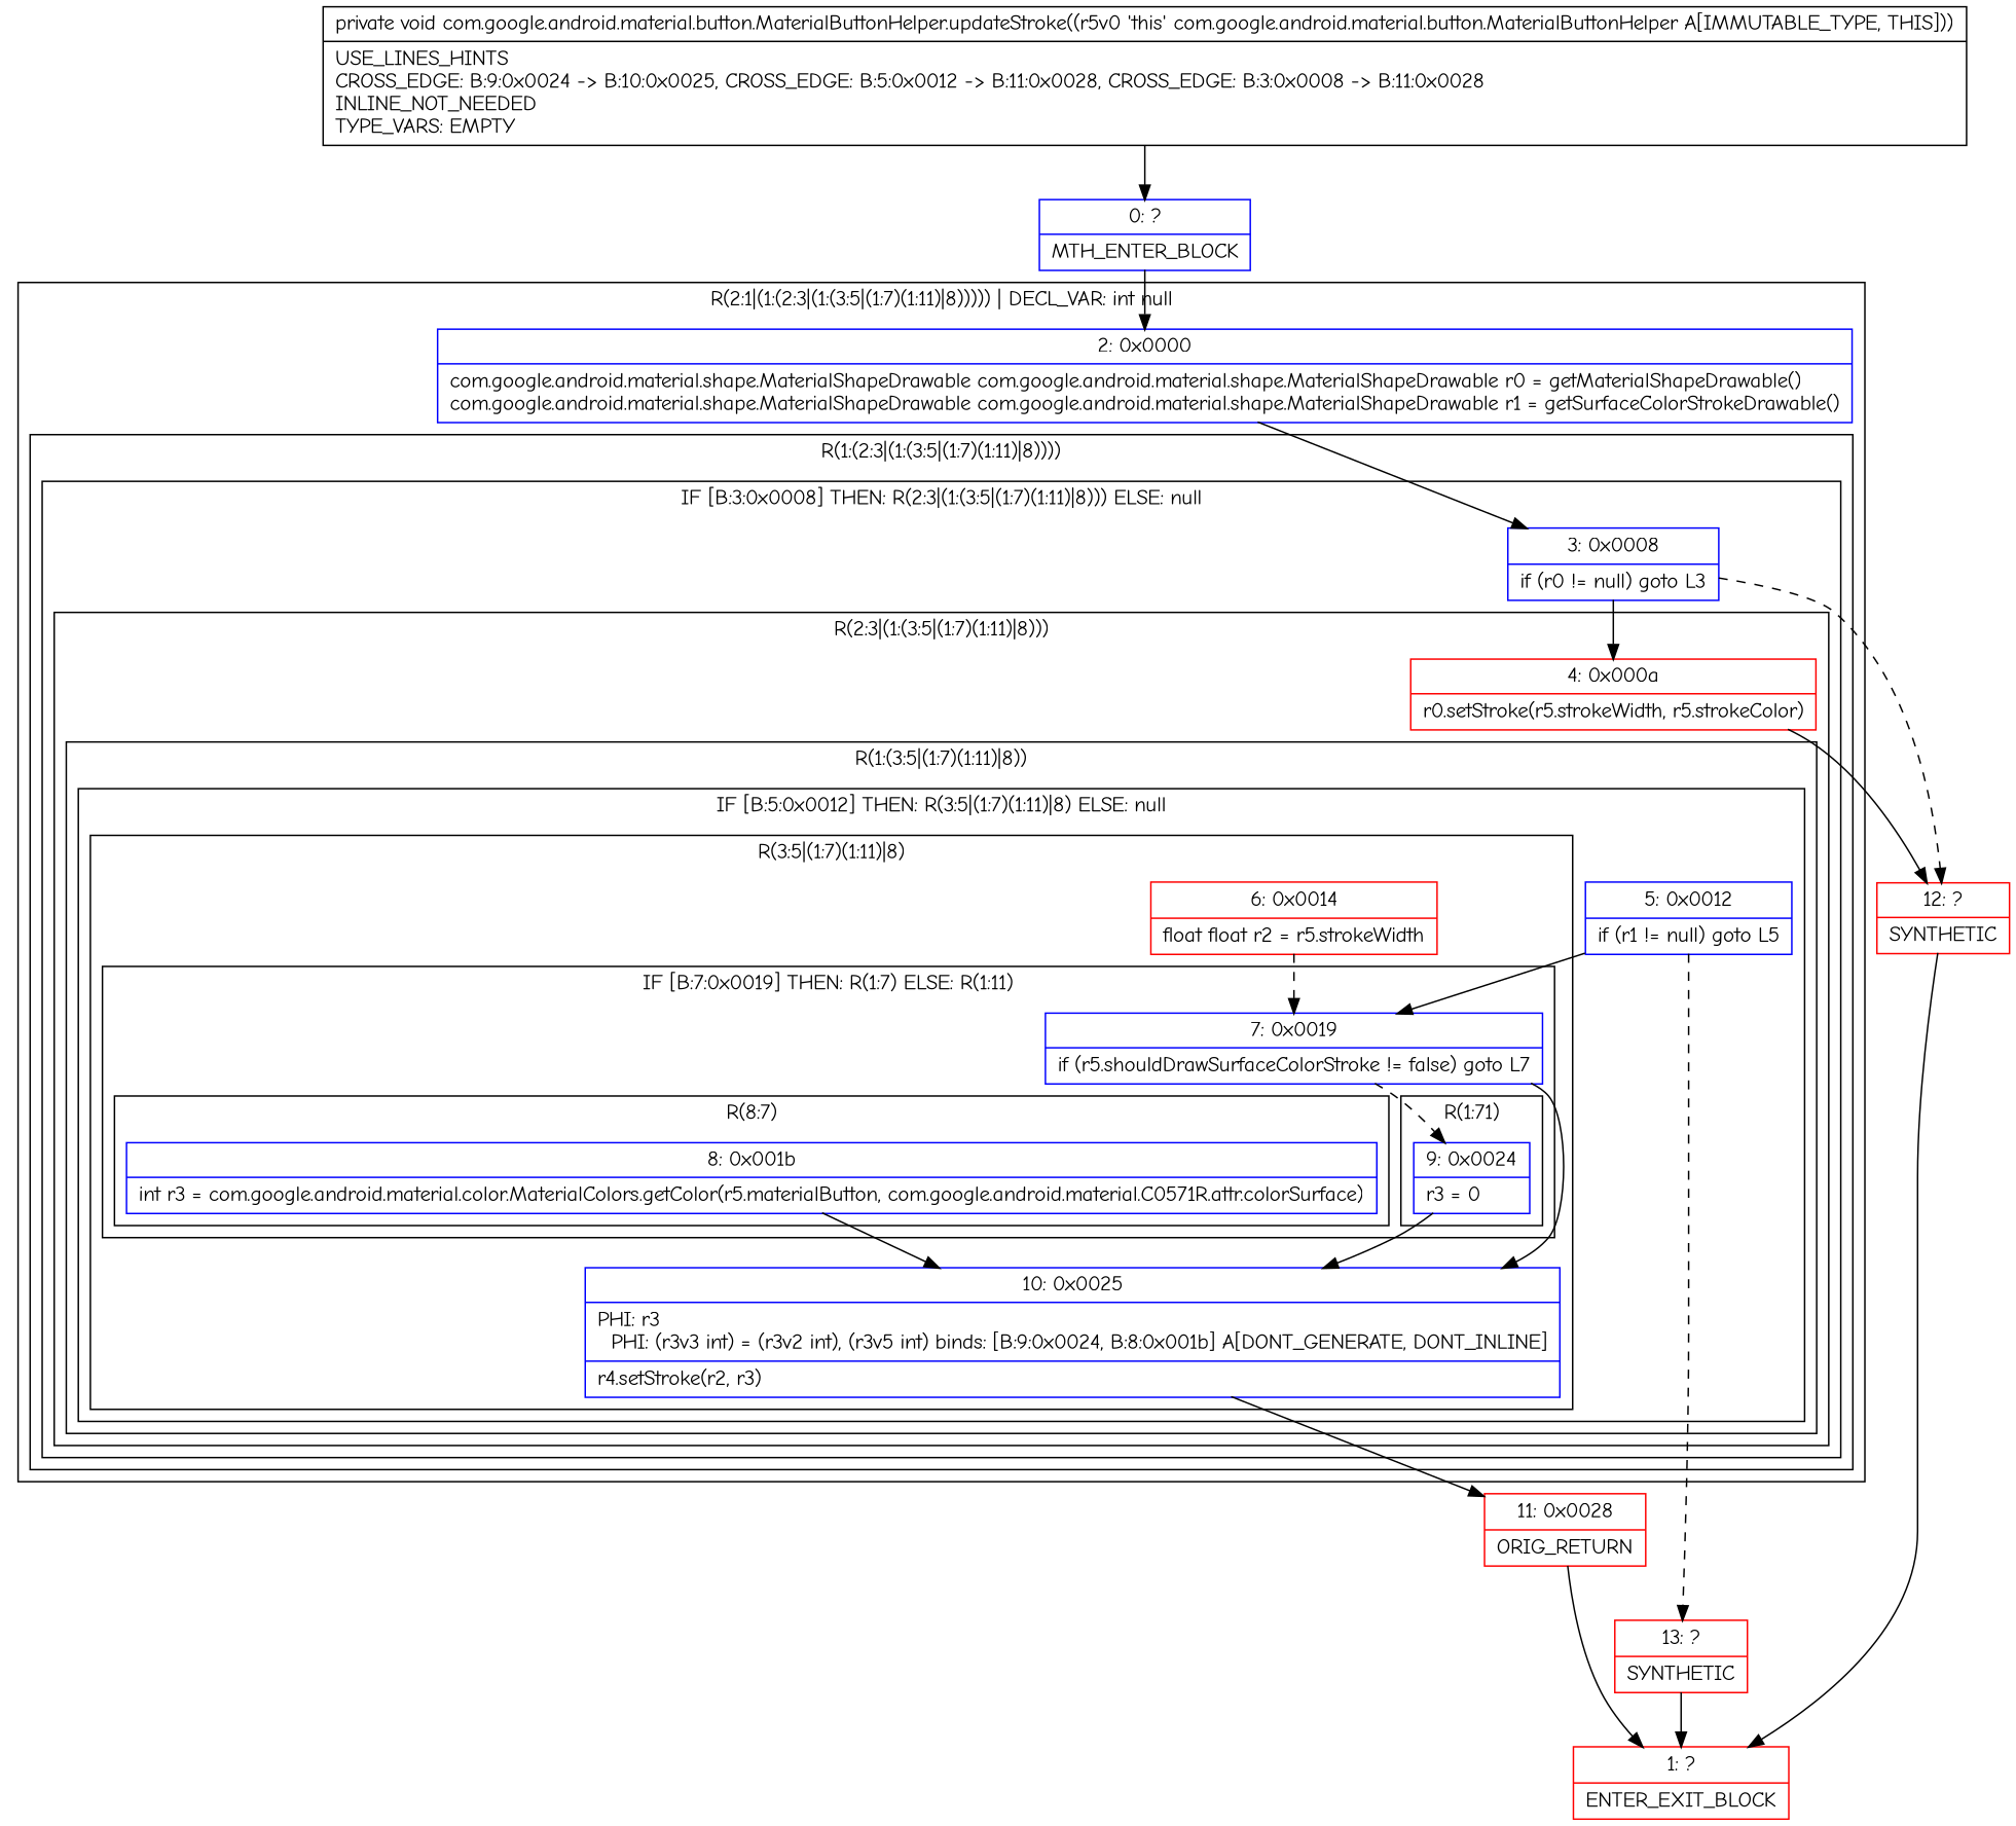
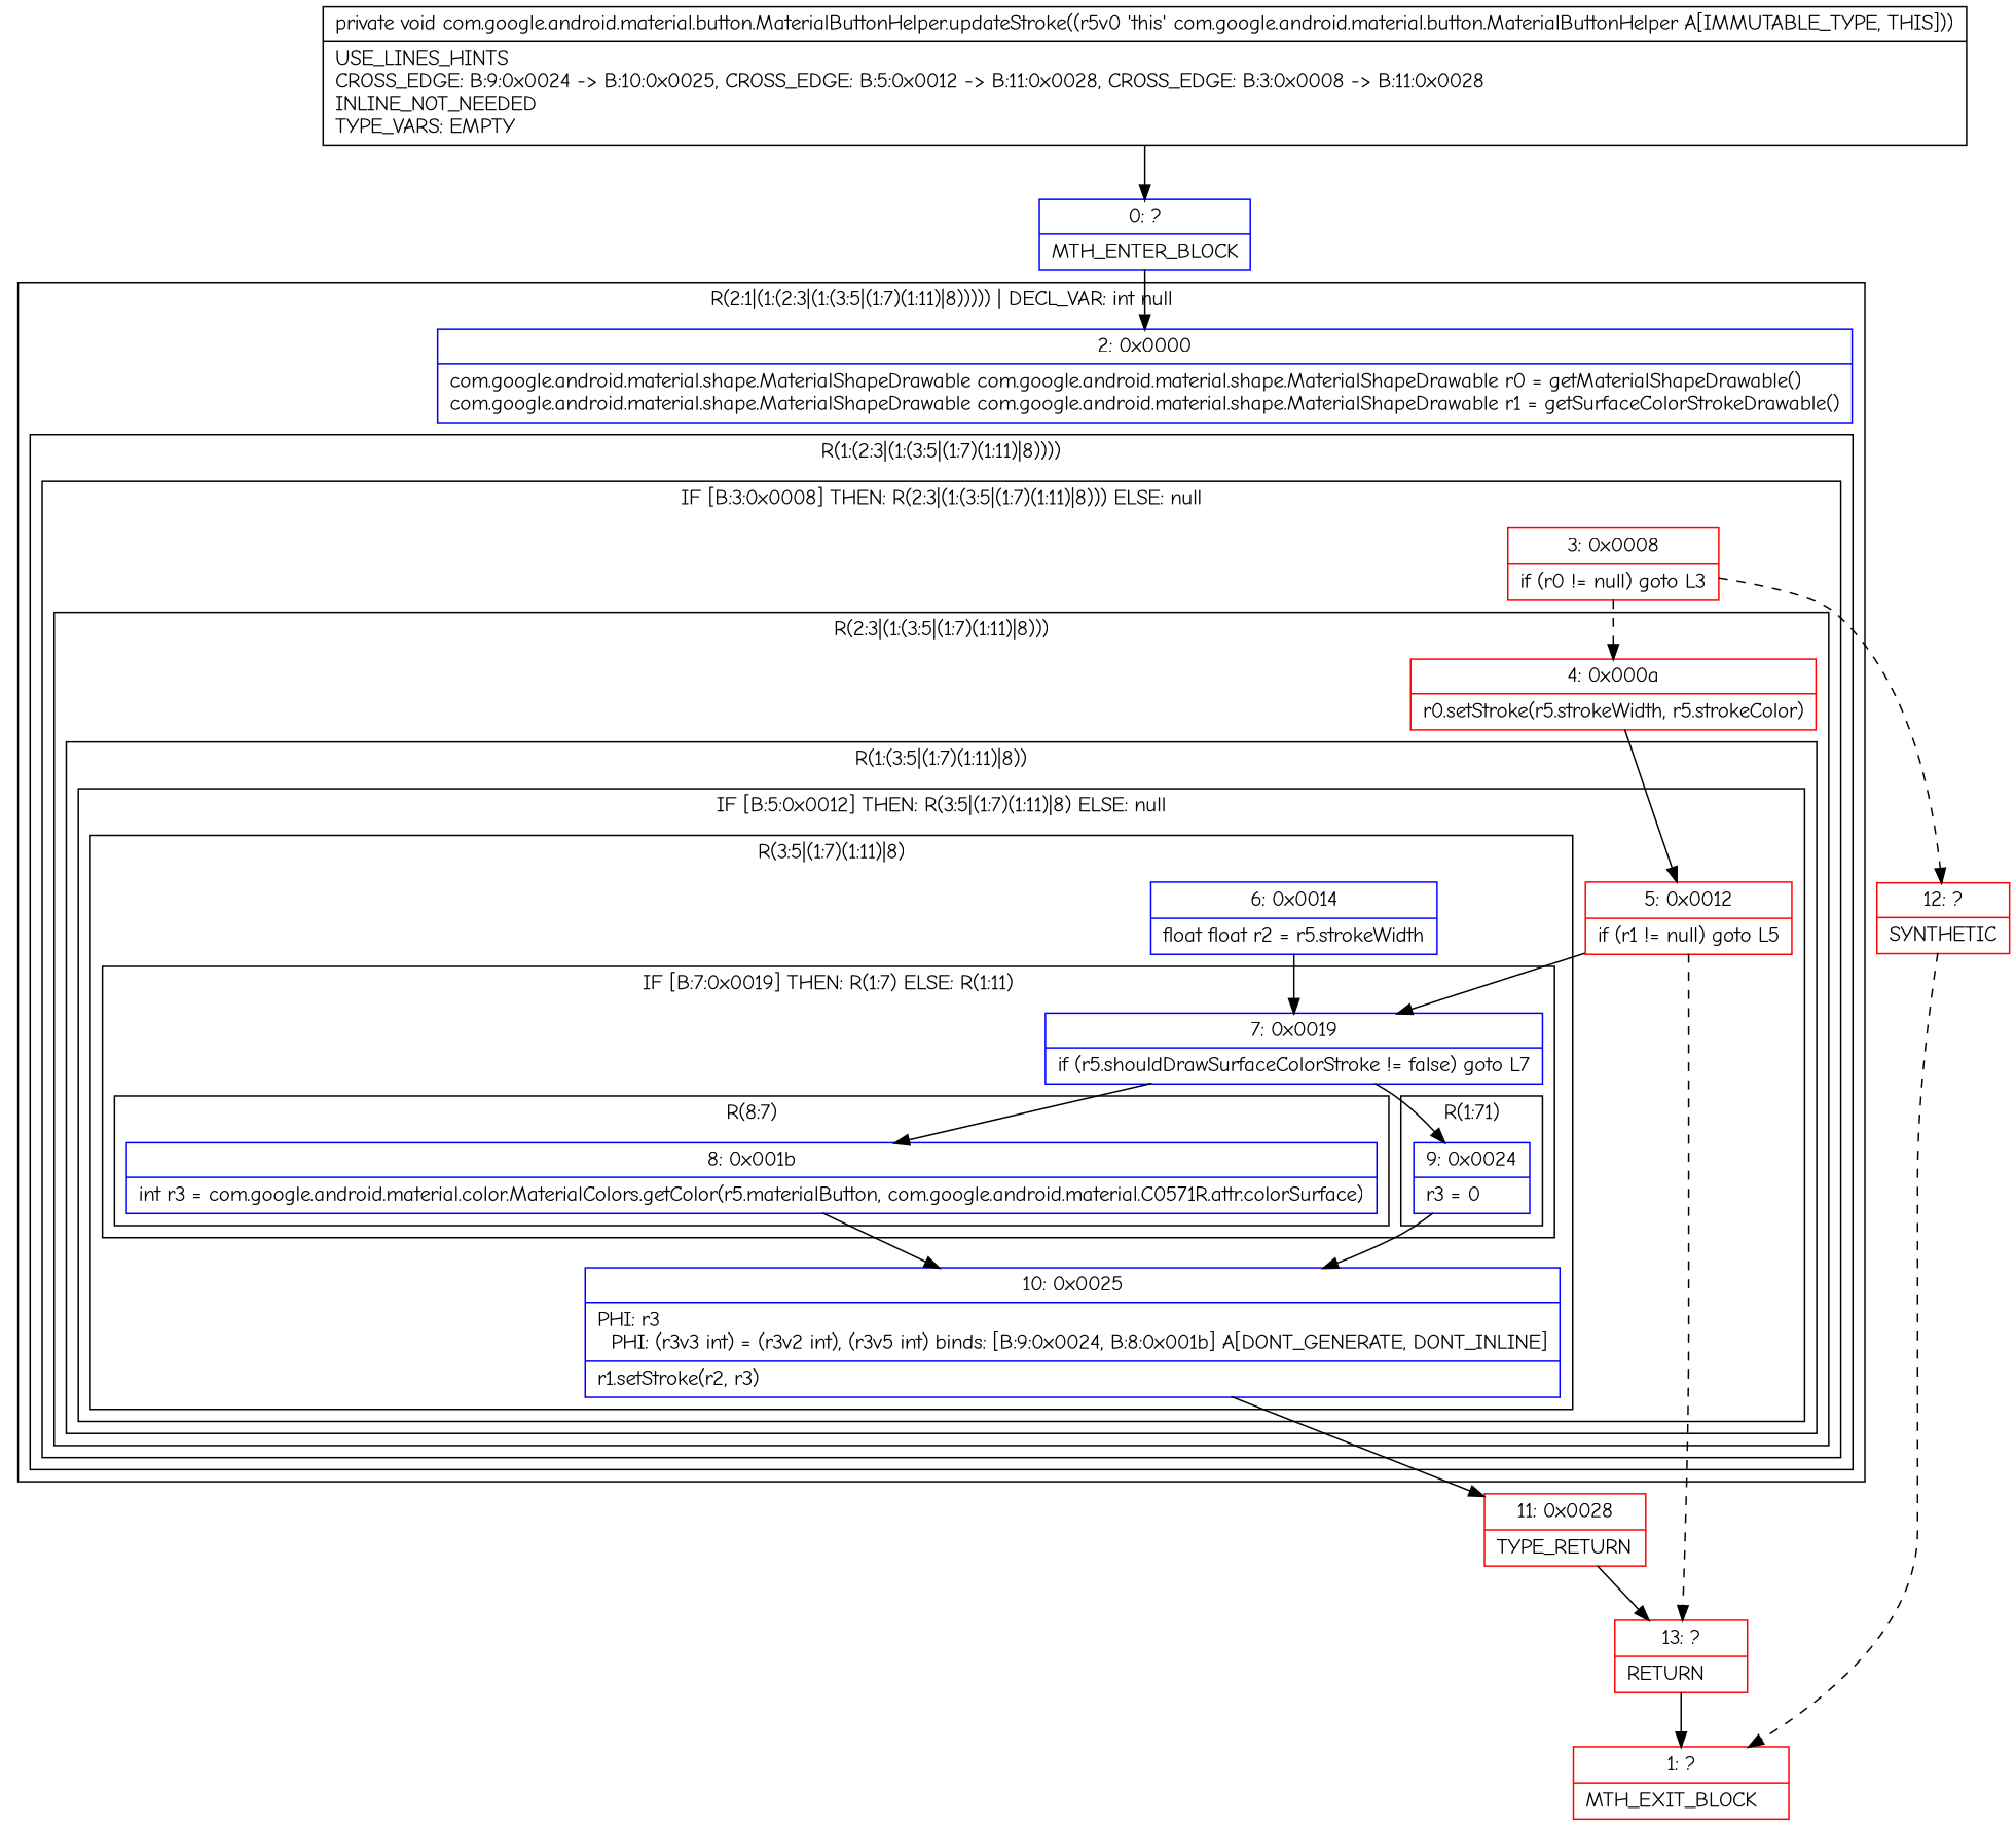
  digraph {
    fontname="Comic Neue"
    node [color=blue fontname="Comic Neue" shape=record]
    edge [fontname="Comic Neue"]
    n1 [label="{8\:\ 0x001b|int r3 = com.google.android.material.color.MaterialColors.getColor(r5.materialButton, com.google.android.material.C0571R.attr.colorSurface)\l}"]
    n2 [label="{9\:\ 0x0024|r3 = 0\l}"]
    n3 [label="{7\:\ 0x0019|if (r5.shouldDrawSurfaceColorStroke != false) goto L7\l}"]
-   n4 [color=red label="{6\:\ 0x0014|float float r2 = r5.strokeWidth\l}"]
-   n5 [label="{10\:\ 0x0025|PHI: r3 \l  PHI: (r3v3 int) = (r3v2 int), (r3v5 int) binds: [B:9:0x0024, B:8:0x001b] A[DONT_GENERATE, DONT_INLINE]\l|r4.setStroke(r2, r3)\l}"]
-   n6 [label="{5\:\ 0x0012|if (r1 != null) goto L5\l}"]
+   n4 [label="{6\:\ 0x0014|float float r2 = r5.strokeWidth\l}"]
+   n5 [label="{10\:\ 0x0025|PHI: r3 \l  PHI: (r3v3 int) = (r3v2 int), (r3v5 int) binds: [B:9:0x0024, B:8:0x001b] A[DONT_GENERATE, DONT_INLINE]\l|r1.setStroke(r2, r3)\l}"]
+   n6 [color=red label="{5\:\ 0x0012|if (r1 != null) goto L5\l}"]
    n7 [color=red label="{4\:\ 0x000a|r0.setStroke(r5.strokeWidth, r5.strokeColor)\l}"]
-   n8 [label="{3\:\ 0x0008|if (r0 != null) goto L3\l}"]
+   n8 [color=red label="{3\:\ 0x0008|if (r0 != null) goto L3\l}"]
    n9 [label="{2\:\ 0x0000|com.google.android.material.shape.MaterialShapeDrawable com.google.android.material.shape.MaterialShapeDrawable r0 = getMaterialShapeDrawable()\lcom.google.android.material.shape.MaterialShapeDrawable com.google.android.material.shape.MaterialShapeDrawable r1 = getSurfaceColorStrokeDrawable()\l}"]
-   n10 [color=red label="{11\:\ 0x0028|ORIG_RETURN\l}"]
-   n11 [color=red label="{13\:\ ?|SYNTHETIC\l}"]
+   n10 [color=red label="{11\:\ 0x0028|TYPE_RETURN\l}"]
+   n11 [color=red label="{13\:\ ?|RETURN\l}"]
    n12 [color=red label="{12\:\ ?|SYNTHETIC\l}"]
-   n13 [color=red label="{1\:\ ?|ENTER_EXIT_BLOCK\l}"]
+   n13 [color=red label="{1\:\ ?|MTH_EXIT_BLOCK\l}"]
    n14 [label="{0\:\ ?|MTH_ENTER_BLOCK\l}"]
    n15 [label="{private void com.google.android.material.button.MaterialButtonHelper.updateStroke((r5v0 'this' com.google.android.material.button.MaterialButtonHelper A[IMMUTABLE_TYPE, THIS]))  | USE_LINES_HINTS\lCROSS_EDGE: B:9:0x0024 \-\> B:10:0x0025, CROSS_EDGE: B:5:0x0012 \-\> B:11:0x0028, CROSS_EDGE: B:3:0x0008 \-\> B:11:0x0028\lINLINE_NOT_NEEDED\lTYPE_VARS: EMPTY\l}" color=""]
    subgraph cluster_1 {
      label="R(2:1|(1:(2:3|(1:(3:5|(1:7)(1:11)|8))))) | DECL_VAR: int null\l"
      n9
      subgraph cluster_2 {
        label="R(1:(2:3|(1:(3:5|(1:7)(1:11)|8))))"
        subgraph cluster_3 {
          label="IF [B:3:0x0008] THEN: R(2:3|(1:(3:5|(1:7)(1:11)|8))) ELSE: null"
          n8
          subgraph cluster_4 {
            label="R(2:3|(1:(3:5|(1:7)(1:11)|8)))"
            n7
            subgraph cluster_5 {
              label="R(1:(3:5|(1:7)(1:11)|8))"
              subgraph cluster_6 {
                label="IF [B:5:0x0012] THEN: R(3:5|(1:7)(1:11)|8) ELSE: null"
                n6
                subgraph cluster_7 {
                  label="R(3:5|(1:7)(1:11)|8)"
                  n4
                  n5
                  subgraph cluster_8 {
                    label="IF [B:7:0x0019] THEN: R(1:7) ELSE: R(1:11)"
                    n3
                    subgraph cluster_9 {
                      label="R(8:7)"
                      n1
                    }
                    subgraph cluster_10 {
                      label="R(1:71)"
                      n2
                    }
                  }
                }
              }
            }
          }
        }
      }
    }
    n1 -> n5
    n2 -> n5
-   n3 -> n5
-   n3 -> n2 [style=dashed]
-   n4 -> n3 [style=dashed]
+   n3 -> n1
+   n3 -> n2 [style=solid]
+   n4 -> n3
    n5 -> n10
    n6 -> n3
    n6 -> n11 [style=dashed]
-   n7 -> n12
-   n8 -> n7
+   n7 -> n6
+   n8 -> n7 [style=dashed]
    n8 -> n12 [style=dashed]
-   n9 -> n8
-   n10 -> n13
+   n10 -> n11
    n11 -> n13
-   n12 -> n13
+   n12 -> n13 [style=dashed]
    n14 -> n9
    n15 -> n14
  }
